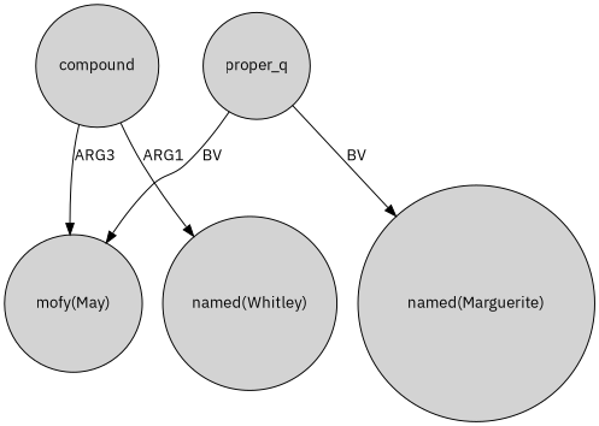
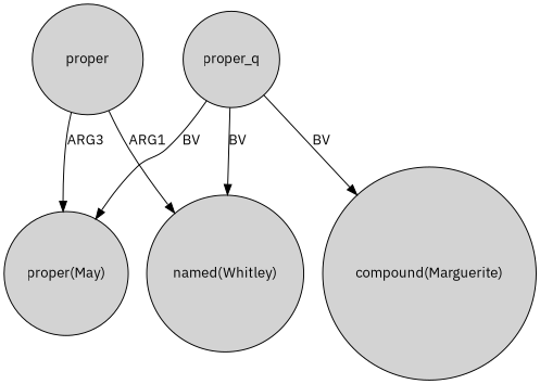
  digraph {
    fontname="IBM Plex Sans"
    node [fontname="IBM Plex Sans" shape=circle style=filled]
    edge [fontname="IBM Plex Sans"]
    proper_q
    "named(Whitley)"
-   "mofy(May)"
-   "named(Marguerite)"
-   compound
+   "mofy(May)" [label="proper(May)"]
+   "named(Marguerite)" [label="compound(Marguerite)"]
+   compound [label=proper]
+   proper_q -> "named(Whitley)" [label=BV]
    proper_q -> "mofy(May)" [label=BV]
    proper_q -> "named(Marguerite)" [label=BV]
    compound -> "named(Whitley)" [label=ARG1]
    compound -> "mofy(May)" [label=ARG3]
  }
